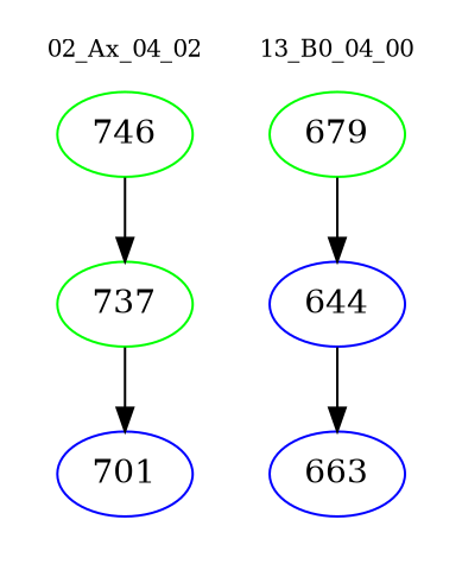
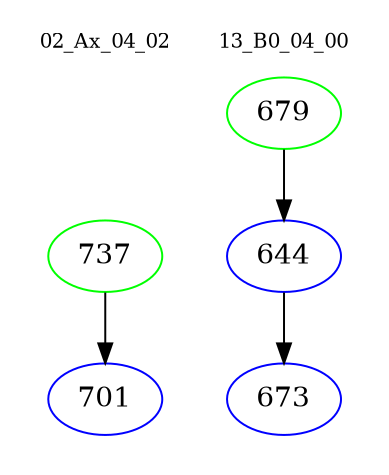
  digraph {
    node [color=green]
    edge [color=black]
-   n1 [label=746]
    n2 [label=737]
    n3 [color=blue label=701]
    n4 [label=679]
    n5 [color=blue label=644]
-   n6 [color=blue label=663]
+   n6 [color=blue label=673]
    subgraph cluster_1 {
      color=white
      fontsize=10
      label="02_Ax_04_02"
-     n1
      n2
      n3
    }
    subgraph cluster_2 {
      color=white
      fontsize=10
      label="13_B0_04_00"
      n4
      n5
      n6
    }
-   n1 -> n2
    n2 -> n3
    n4 -> n5
    n5 -> n6
  }
